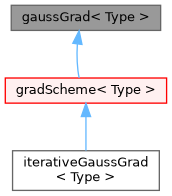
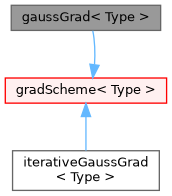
  digraph {
    node [color=gray40 fontname=Helvetica fontsize=10 shape=box style=filled]
    edge [color=steelblue1 dir=back fontname=Helvetica fontsize=10 labelfontname=Helvetica labelfontsize=10 style=solid]
    n1 [fillcolor=grey60 fontcolor=black height=0.2 label="gaussGrad\< Type \>" width=0.4]
    n2 [fillcolor=white height=0.2 label="iterativeGaussGrad\l\< Type \>" width=0.4]
    n3 [color=red fillcolor="#FFF0F0" height=0.2 label="gradScheme\< Type \>" width=0.4]
-   n1 -> n3
+   n3 -> n1
    n3 -> n2
  }
